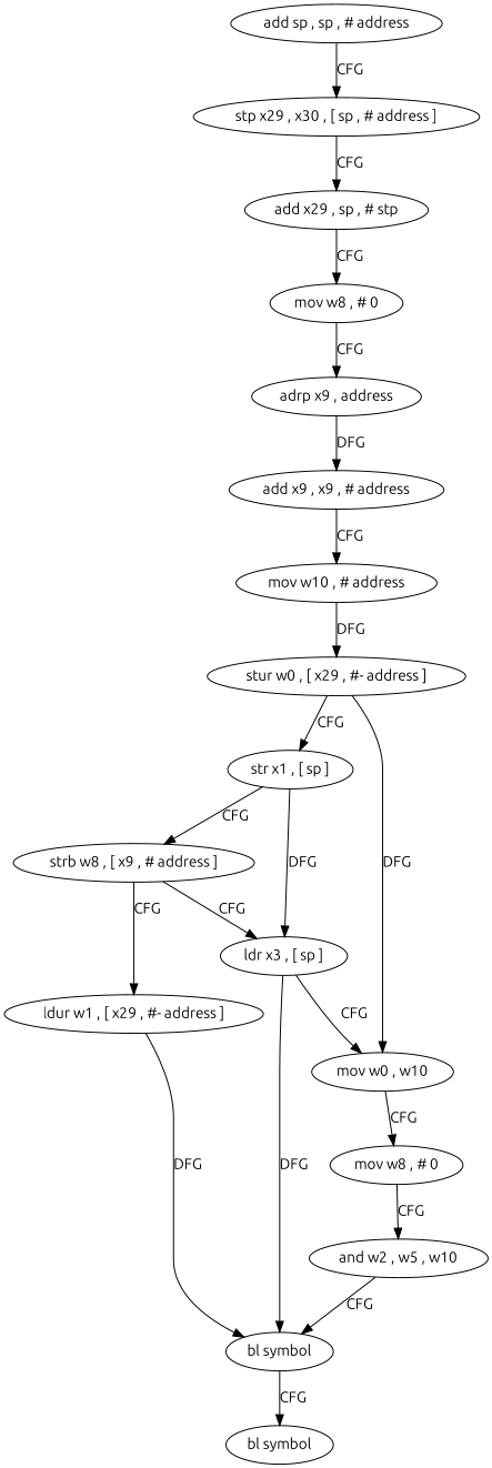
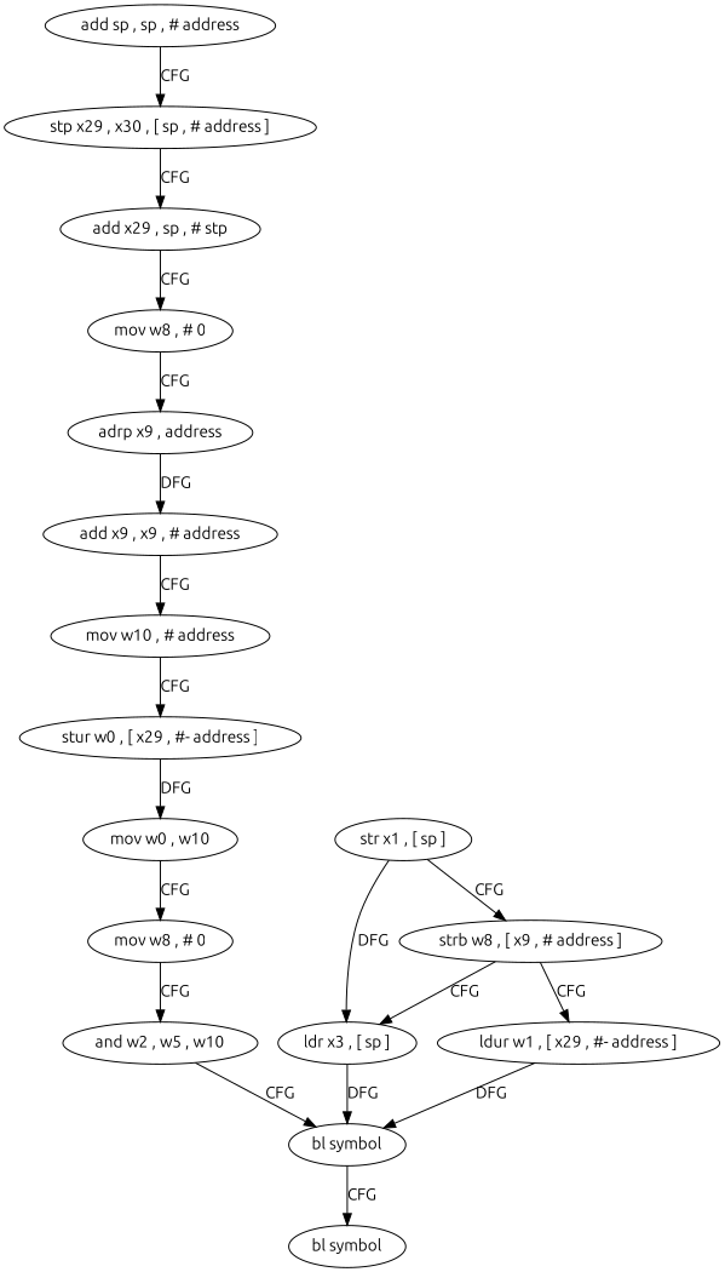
  digraph {
    fontname=Ubuntu
    node [fontname=Ubuntu]
    edge [fontname=Ubuntu]
    n1 [label="add sp , sp , # address"]
    n2 [label="stp x29 , x30 , [ sp , # address ]"]
    n3 [label="add x29 , sp , # stp"]
    n4 [label="mov w8 , # 0"]
    n5 [label="adrp x9 , address"]
    n6 [label="add x9 , x9 , # address"]
    n7 [label="mov w10 , # address"]
    n8 [label="stur w0 , [ x29 , #- address ]"]
    n9 [label="str x1 , [ sp ]"]
    n10 [label="mov w0 , w10"]
    n11 [label="strb w8 , [ x9 , # address ]"]
    n12 [label="ldr x3 , [ sp ]"]
    n13 [label="ldur w1 , [ x29 , #- address ]"]
    n14 [label="bl symbol"]
    n15 [label="bl symbol"]
    n16 [label="mov w8 , # 0"]
    n17 [label="and w2 , w5 , w10"]
    n1 -> n2 [label=CFG]
    n2 -> n3 [label=CFG]
    n3 -> n4 [label=CFG]
    n4 -> n5 [label=CFG]
    n5 -> n6 [label=DFG]
    n6 -> n7 [label=CFG]
-   n7 -> n8 [label=DFG]
-   n8 -> n9 [label=CFG]
+   n7 -> n8 [label=CFG]
    n8 -> n10 [label=DFG]
    n9 -> n11 [label=CFG]
    n9 -> n12 [label=DFG]
    n10 -> n16 [label=CFG]
    n11 -> n12 [label=CFG]
    n11 -> n13 [label=CFG]
-   n12 -> n10 [label=CFG]
    n12 -> n14 [label=DFG]
    n13 -> n14 [label=DFG]
    n14 -> n15 [label=CFG]
    n16 -> n17 [label=CFG]
    n17 -> n14 [label=CFG]
  }
